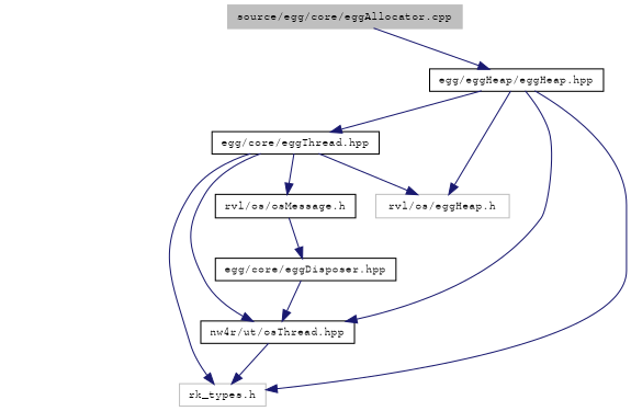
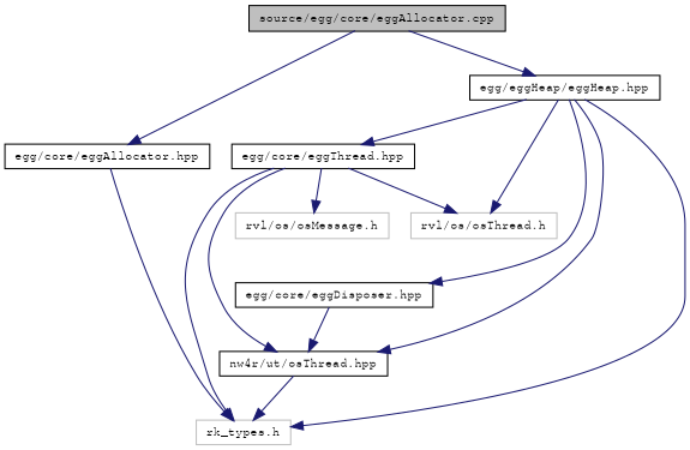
  digraph {
    node [color=black fillcolor=white fontname=FreeMono fontsize=10 shape=record style=filled]
    edge [color=midnightblue fontname=FreeMono fontsize=10 labelfontname=FreeMono labelfontsize=10 style=solid]
-   n1 [color=grey75 fillcolor=grey75 fontcolor=black height=0.2 label="source/egg/core/eggAllocator.cpp" width=0.4]
+   n1 [fillcolor=grey75 fontcolor=black height=0.2 label="source/egg/core/eggAllocator.cpp" width=0.4]
+   n2 [height=0.2 label="egg/core/eggAllocator.hpp" width=0.4]
    n3 [height=0.2 label="egg/eggHeap/eggHeap.hpp" width=0.4]
    n4 [color=grey75 height=0.2 label="rk_types.h" width=0.4]
    n5 [height=0.2 label="egg/core/eggDisposer.hpp" width=0.4]
    n6 [height=0.2 label="nw4r/ut/osThread.hpp" width=0.4]
-   n7 [color=grey75 height=0.2 label="rvl/os/eggHeap.h" width=0.4]
+   n7 [color=grey75 height=0.2 label="rvl/os/osThread.h" width=0.4]
    n8 [height=0.2 label="egg/core/eggThread.hpp" width=0.4]
-   n9 [height=0.2 label="rvl/os/osMessage.h" width=0.4]
+   n9 [color=grey75 height=0.2 label="rvl/os/osMessage.h" width=0.4]
+   n1 -> n2
    n1 -> n3
+   n2 -> n4
    n3 -> n4
-   n9 -> n5
+   n3 -> n5
    n3 -> n6
    n3 -> n7
    n3 -> n8
    n5 -> n6
    n6 -> n4
    n8 -> n4
    n8 -> n6
    n8 -> n7
    n8 -> n9
  }
